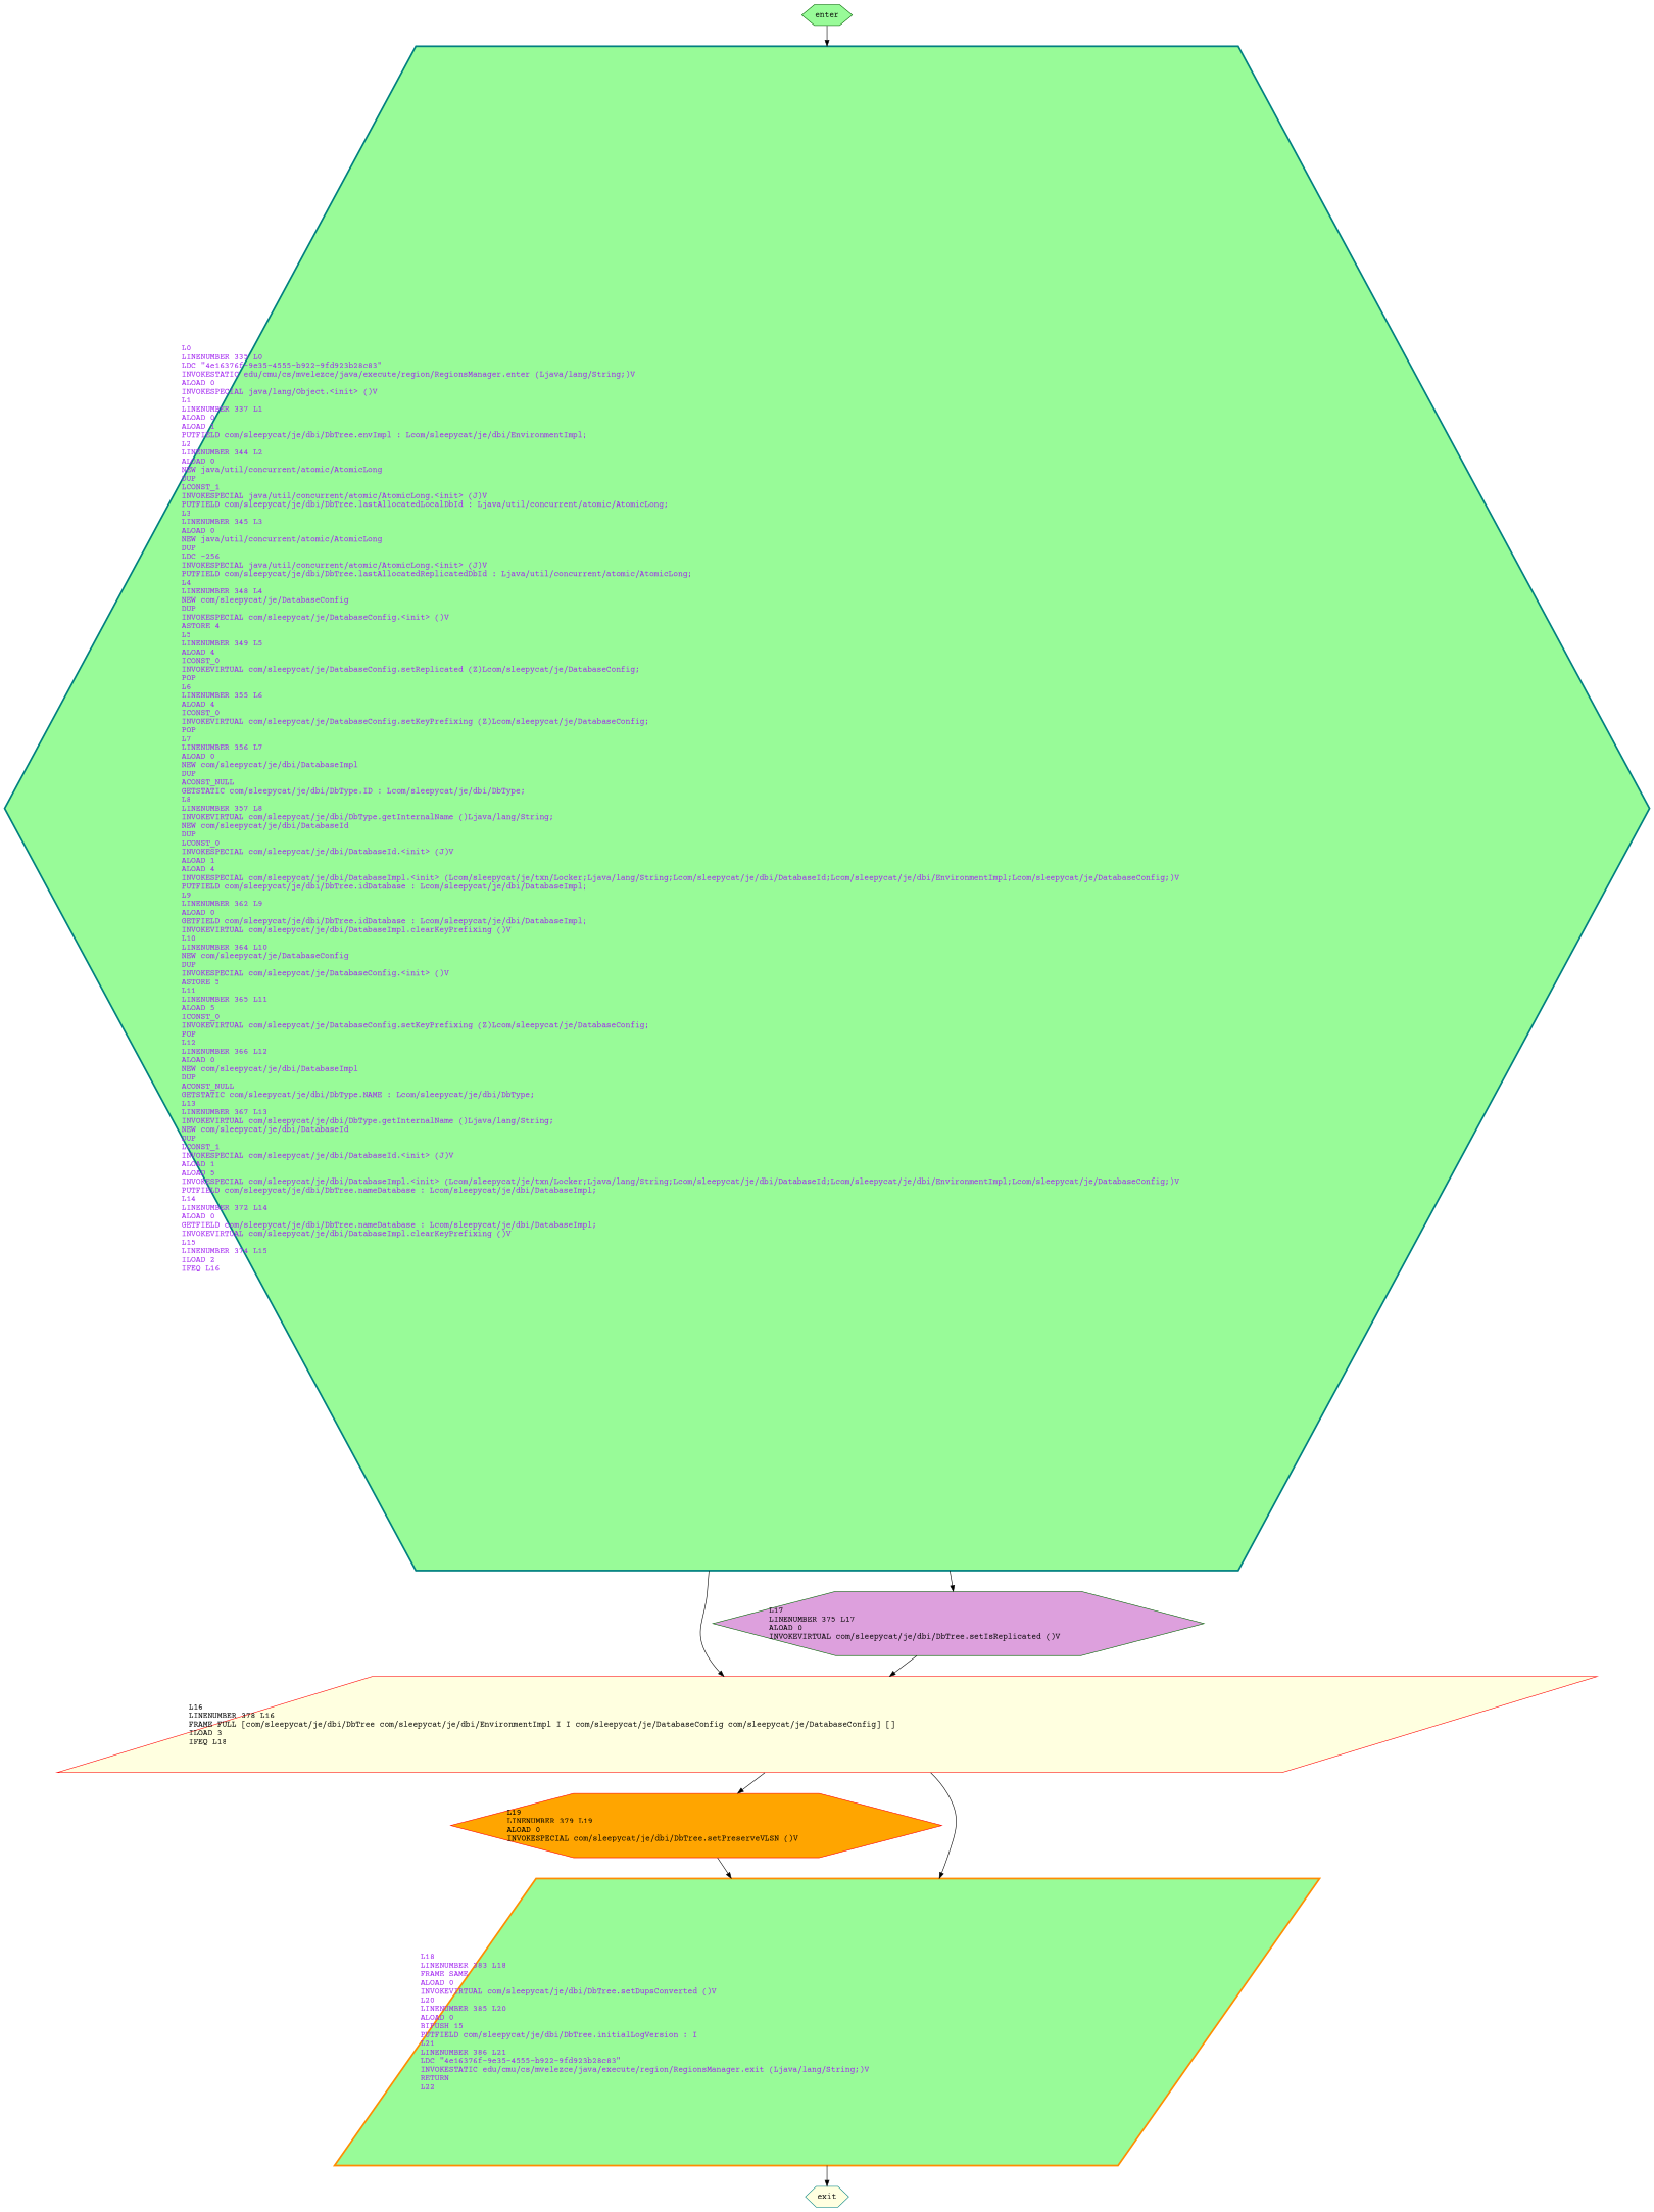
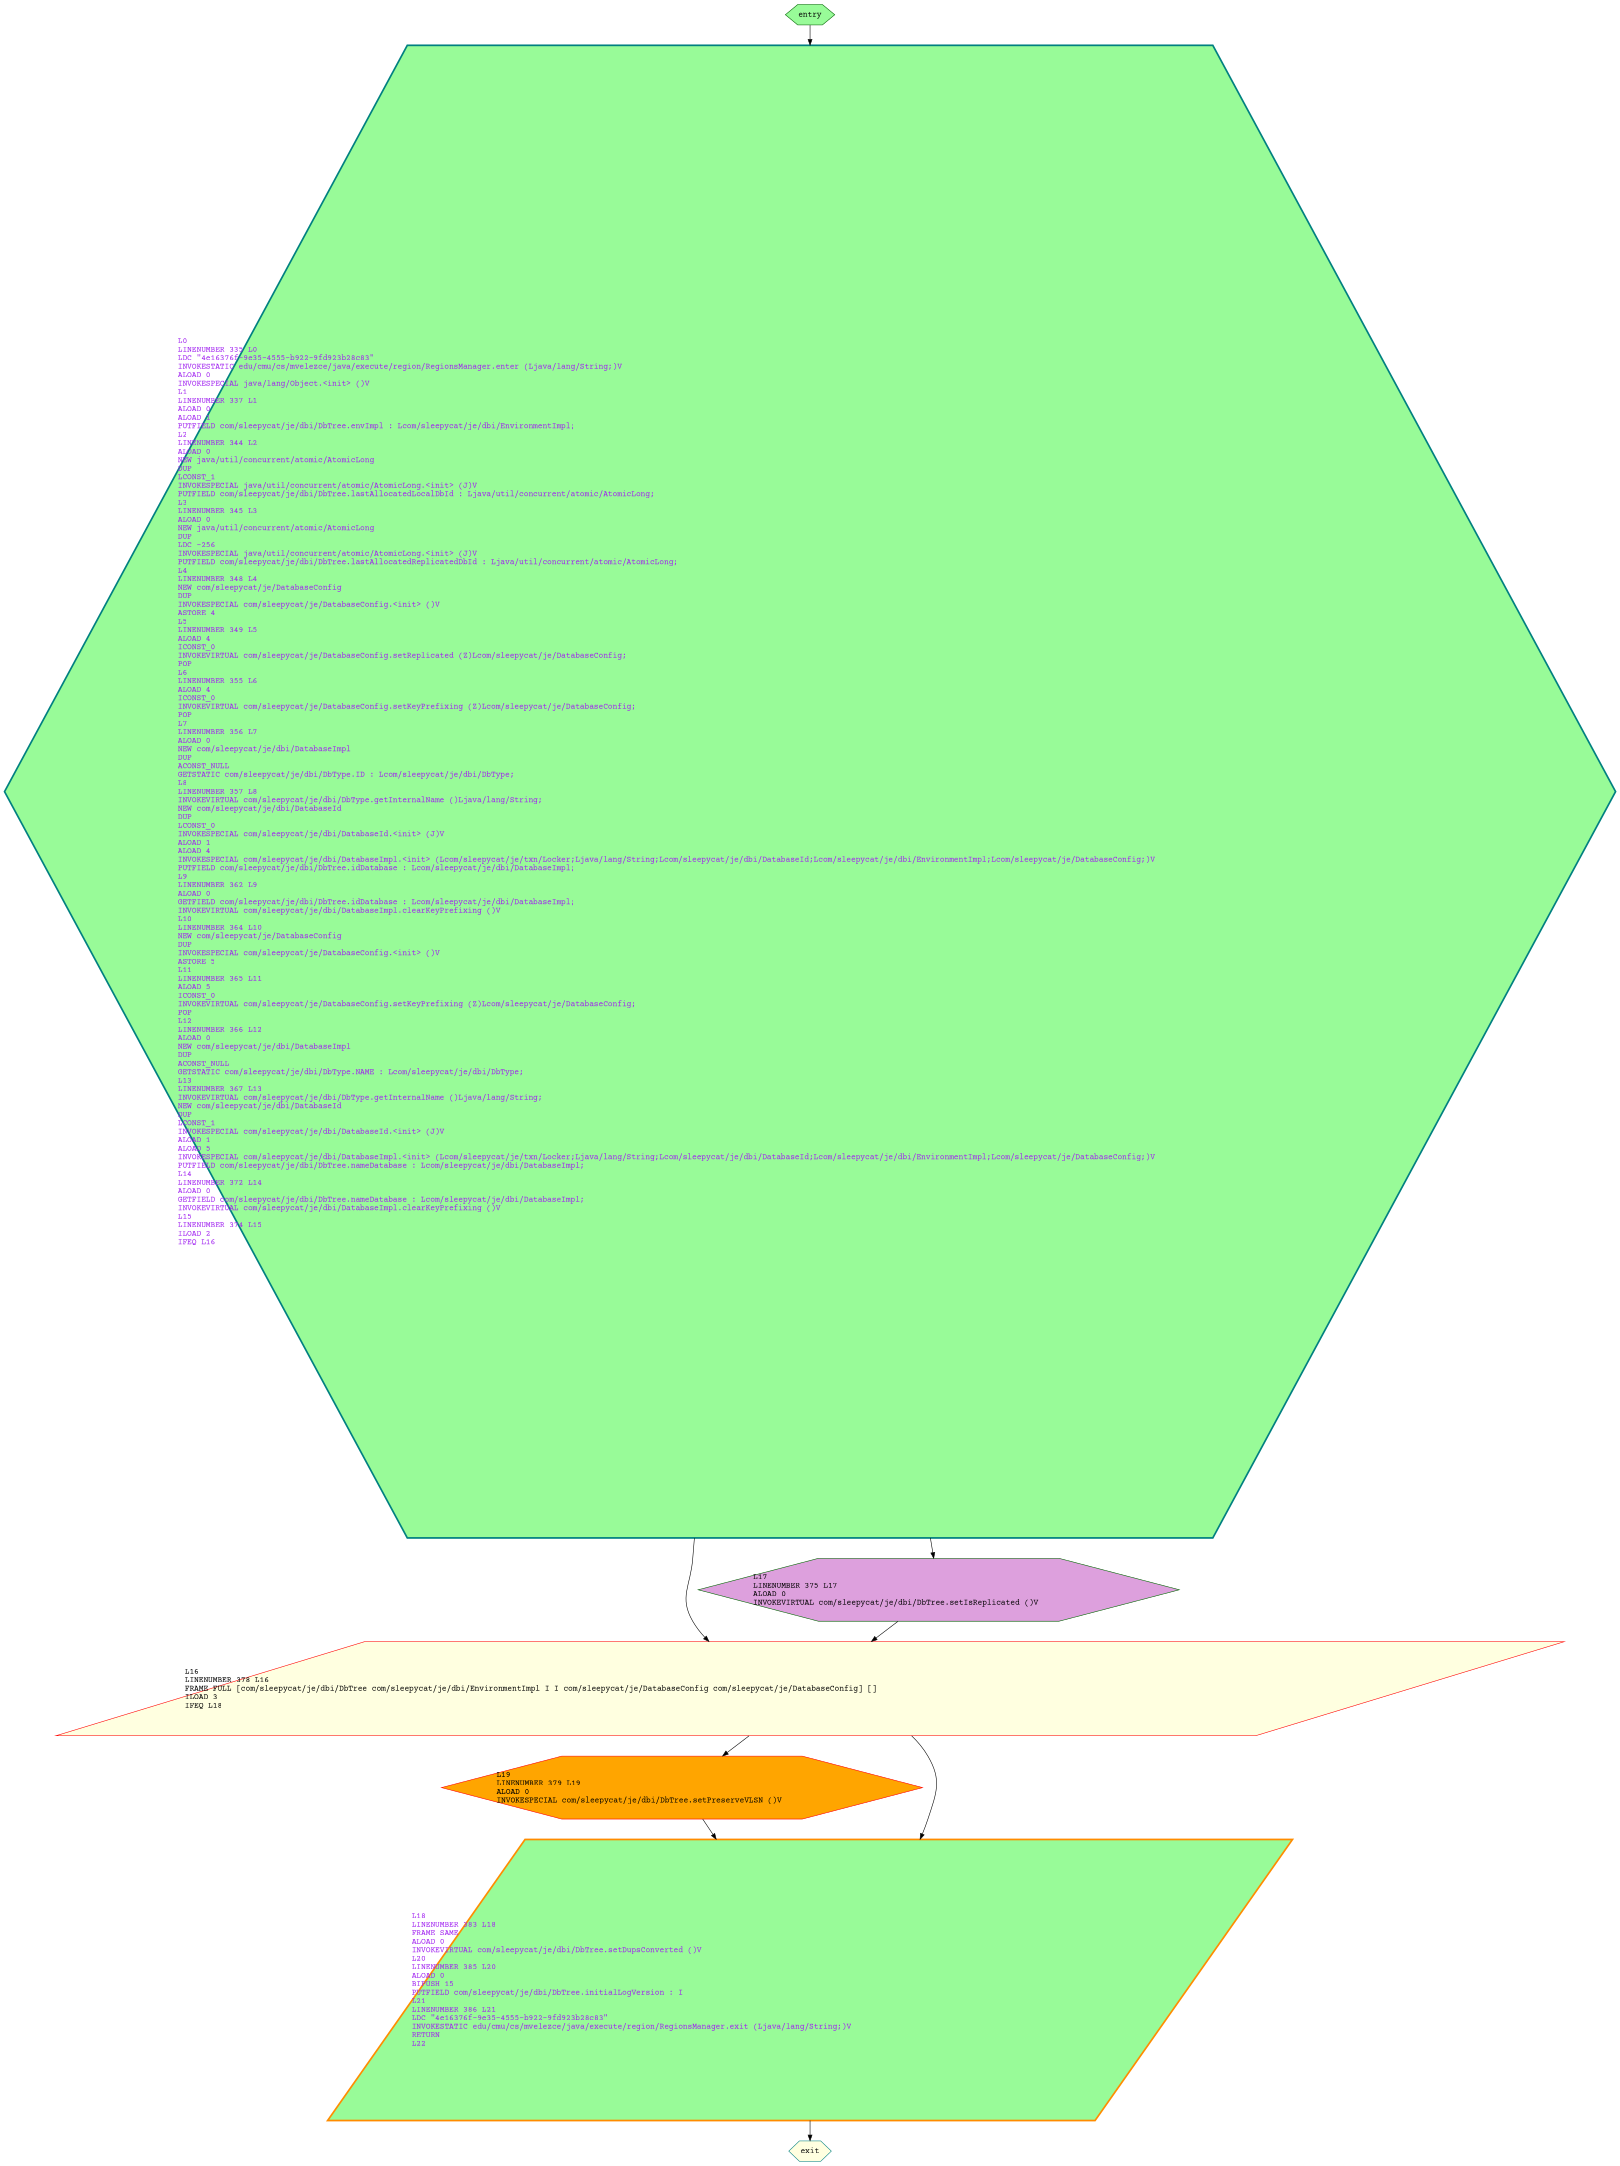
  digraph {
    fontname="Courier Prime"
    node [shape=hexagon style=filled fillcolor=palegreen color=red fontname="Courier Prime"]
    edge [fontname="Courier Prime"]
    n1 [label="L19\lLINENUMBER 379 L19\lALOAD 0\lINVOKESPECIAL com/sleepycat/je/dbi/DbTree.setPreserveVLSN ()V\l" fillcolor=orange]
    n2 [color=darkorange fontcolor=purple label="L18\lLINENUMBER 383 L18\lFRAME SAME\lALOAD 0\lINVOKEVIRTUAL com/sleepycat/je/dbi/DbTree.setDupsConverted ()V\lL20\lLINENUMBER 385 L20\lALOAD 0\lBIPUSH 15\lPUTFIELD com/sleepycat/je/dbi/DbTree.initialLogVersion : I\lL21\lLINENUMBER 386 L21\lLDC \"4e16376f-9e35-4555-b922-9fd923b28c83\"\lINVOKESTATIC edu/cmu/cs/mvelezce/java/execute/region/RegionsManager.exit (Ljava/lang/String;)V\lRETURN\lL22\l" penwidth=3 shape=parallelogram]
    n3 [color=teal fontcolor=purple label="L0\lLINENUMBER 335 L0\lLDC \"4e16376f-9e35-4555-b922-9fd923b28c83\"\lINVOKESTATIC edu/cmu/cs/mvelezce/java/execute/region/RegionsManager.enter (Ljava/lang/String;)V\lALOAD 0\lINVOKESPECIAL java/lang/Object.\<init\> ()V\lL1\lLINENUMBER 337 L1\lALOAD 0\lALOAD 1\lPUTFIELD com/sleepycat/je/dbi/DbTree.envImpl : Lcom/sleepycat/je/dbi/EnvironmentImpl;\lL2\lLINENUMBER 344 L2\lALOAD 0\lNEW java/util/concurrent/atomic/AtomicLong\lDUP\lLCONST_1\lINVOKESPECIAL java/util/concurrent/atomic/AtomicLong.\<init\> (J)V\lPUTFIELD com/sleepycat/je/dbi/DbTree.lastAllocatedLocalDbId : Ljava/util/concurrent/atomic/AtomicLong;\lL3\lLINENUMBER 345 L3\lALOAD 0\lNEW java/util/concurrent/atomic/AtomicLong\lDUP\lLDC -256\lINVOKESPECIAL java/util/concurrent/atomic/AtomicLong.\<init\> (J)V\lPUTFIELD com/sleepycat/je/dbi/DbTree.lastAllocatedReplicatedDbId : Ljava/util/concurrent/atomic/AtomicLong;\lL4\lLINENUMBER 348 L4\lNEW com/sleepycat/je/DatabaseConfig\lDUP\lINVOKESPECIAL com/sleepycat/je/DatabaseConfig.\<init\> ()V\lASTORE 4\lL5\lLINENUMBER 349 L5\lALOAD 4\lICONST_0\lINVOKEVIRTUAL com/sleepycat/je/DatabaseConfig.setReplicated (Z)Lcom/sleepycat/je/DatabaseConfig;\lPOP\lL6\lLINENUMBER 355 L6\lALOAD 4\lICONST_0\lINVOKEVIRTUAL com/sleepycat/je/DatabaseConfig.setKeyPrefixing (Z)Lcom/sleepycat/je/DatabaseConfig;\lPOP\lL7\lLINENUMBER 356 L7\lALOAD 0\lNEW com/sleepycat/je/dbi/DatabaseImpl\lDUP\lACONST_NULL\lGETSTATIC com/sleepycat/je/dbi/DbType.ID : Lcom/sleepycat/je/dbi/DbType;\lL8\lLINENUMBER 357 L8\lINVOKEVIRTUAL com/sleepycat/je/dbi/DbType.getInternalName ()Ljava/lang/String;\lNEW com/sleepycat/je/dbi/DatabaseId\lDUP\lLCONST_0\lINVOKESPECIAL com/sleepycat/je/dbi/DatabaseId.\<init\> (J)V\lALOAD 1\lALOAD 4\lINVOKESPECIAL com/sleepycat/je/dbi/DatabaseImpl.\<init\> (Lcom/sleepycat/je/txn/Locker;Ljava/lang/String;Lcom/sleepycat/je/dbi/DatabaseId;Lcom/sleepycat/je/dbi/EnvironmentImpl;Lcom/sleepycat/je/DatabaseConfig;)V\lPUTFIELD com/sleepycat/je/dbi/DbTree.idDatabase : Lcom/sleepycat/je/dbi/DatabaseImpl;\lL9\lLINENUMBER 362 L9\lALOAD 0\lGETFIELD com/sleepycat/je/dbi/DbTree.idDatabase : Lcom/sleepycat/je/dbi/DatabaseImpl;\lINVOKEVIRTUAL com/sleepycat/je/dbi/DatabaseImpl.clearKeyPrefixing ()V\lL10\lLINENUMBER 364 L10\lNEW com/sleepycat/je/DatabaseConfig\lDUP\lINVOKESPECIAL com/sleepycat/je/DatabaseConfig.\<init\> ()V\lASTORE 5\lL11\lLINENUMBER 365 L11\lALOAD 5\lICONST_0\lINVOKEVIRTUAL com/sleepycat/je/DatabaseConfig.setKeyPrefixing (Z)Lcom/sleepycat/je/DatabaseConfig;\lPOP\lL12\lLINENUMBER 366 L12\lALOAD 0\lNEW com/sleepycat/je/dbi/DatabaseImpl\lDUP\lACONST_NULL\lGETSTATIC com/sleepycat/je/dbi/DbType.NAME : Lcom/sleepycat/je/dbi/DbType;\lL13\lLINENUMBER 367 L13\lINVOKEVIRTUAL com/sleepycat/je/dbi/DbType.getInternalName ()Ljava/lang/String;\lNEW com/sleepycat/je/dbi/DatabaseId\lDUP\lLCONST_1\lINVOKESPECIAL com/sleepycat/je/dbi/DatabaseId.\<init\> (J)V\lALOAD 1\lALOAD 5\lINVOKESPECIAL com/sleepycat/je/dbi/DatabaseImpl.\<init\> (Lcom/sleepycat/je/txn/Locker;Ljava/lang/String;Lcom/sleepycat/je/dbi/DatabaseId;Lcom/sleepycat/je/dbi/EnvironmentImpl;Lcom/sleepycat/je/DatabaseConfig;)V\lPUTFIELD com/sleepycat/je/dbi/DbTree.nameDatabase : Lcom/sleepycat/je/dbi/DatabaseImpl;\lL14\lLINENUMBER 372 L14\lALOAD 0\lGETFIELD com/sleepycat/je/dbi/DbTree.nameDatabase : Lcom/sleepycat/je/dbi/DatabaseImpl;\lINVOKEVIRTUAL com/sleepycat/je/dbi/DatabaseImpl.clearKeyPrefixing ()V\lL15\lLINENUMBER 374 L15\lILOAD 2\lIFEQ L16\l" penwidth=3]
    n4 [label="L16\lLINENUMBER 378 L16\lFRAME FULL [com/sleepycat/je/dbi/DbTree com/sleepycat/je/dbi/EnvironmentImpl I I com/sleepycat/je/DatabaseConfig com/sleepycat/je/DatabaseConfig] []\lILOAD 3\lIFEQ L18\l" shape=parallelogram fillcolor=lightyellow]
    n5 [label="L17\lLINENUMBER 375 L17\lALOAD 0\lINVOKEVIRTUAL com/sleepycat/je/dbi/DbTree.setIsReplicated ()V\l" fillcolor=plum color=darkgreen]
    exit [fillcolor=lightyellow color=teal]
-   entry [color=darkgreen label=enter]
+   entry [color=darkgreen]
    n1 -> n2
    n2 -> exit
    n3 -> n4
    n3 -> n5
    n4 -> n1
    n4 -> n2
    n5 -> n4
    entry -> n3
  }
